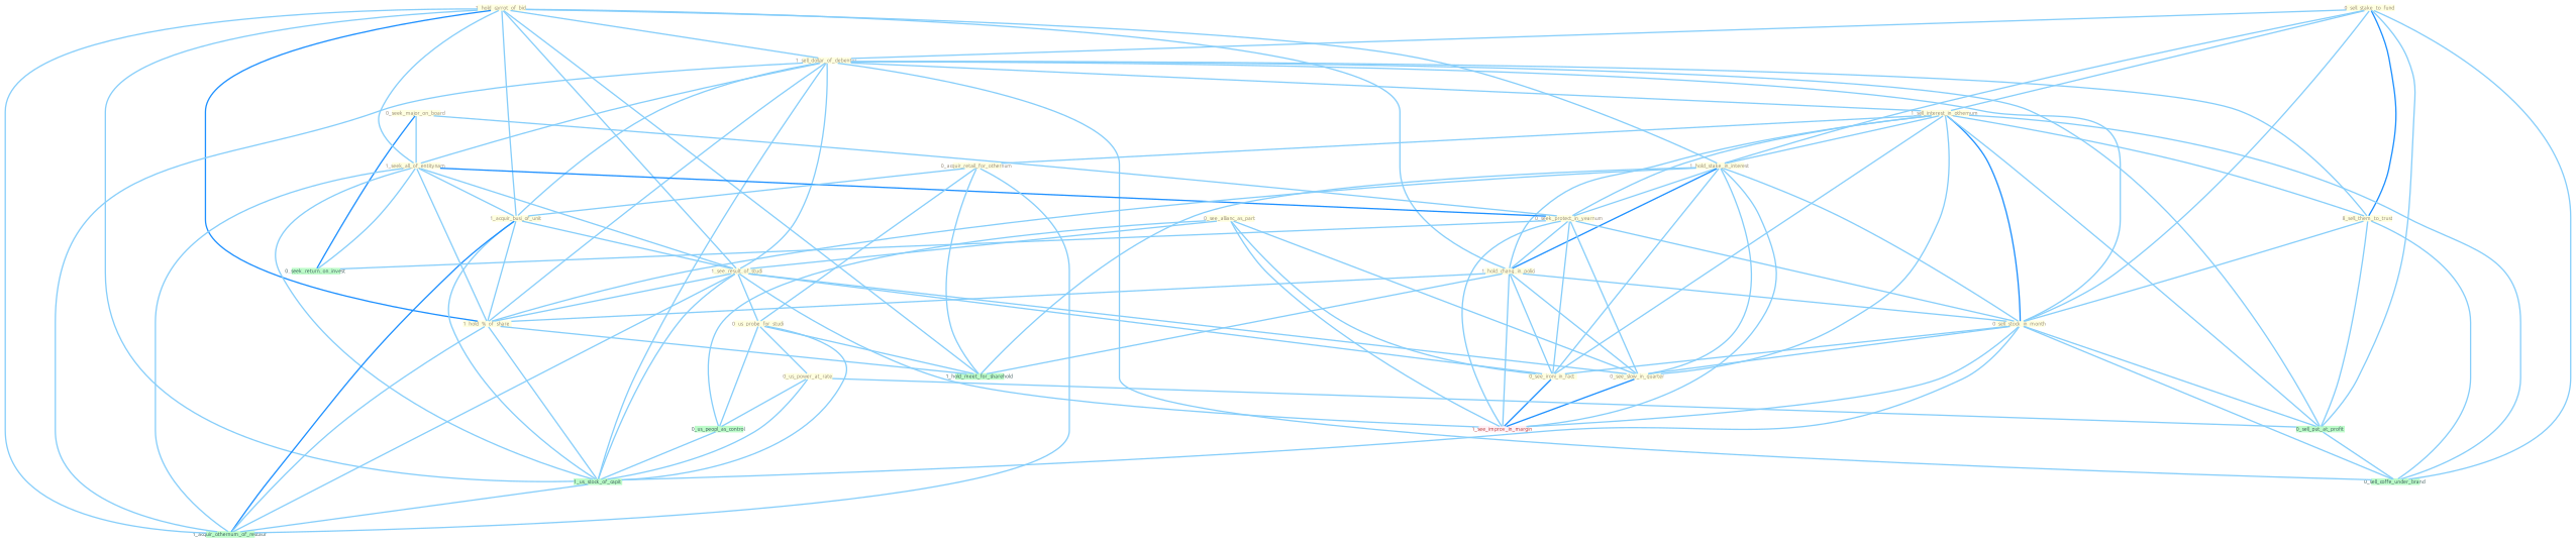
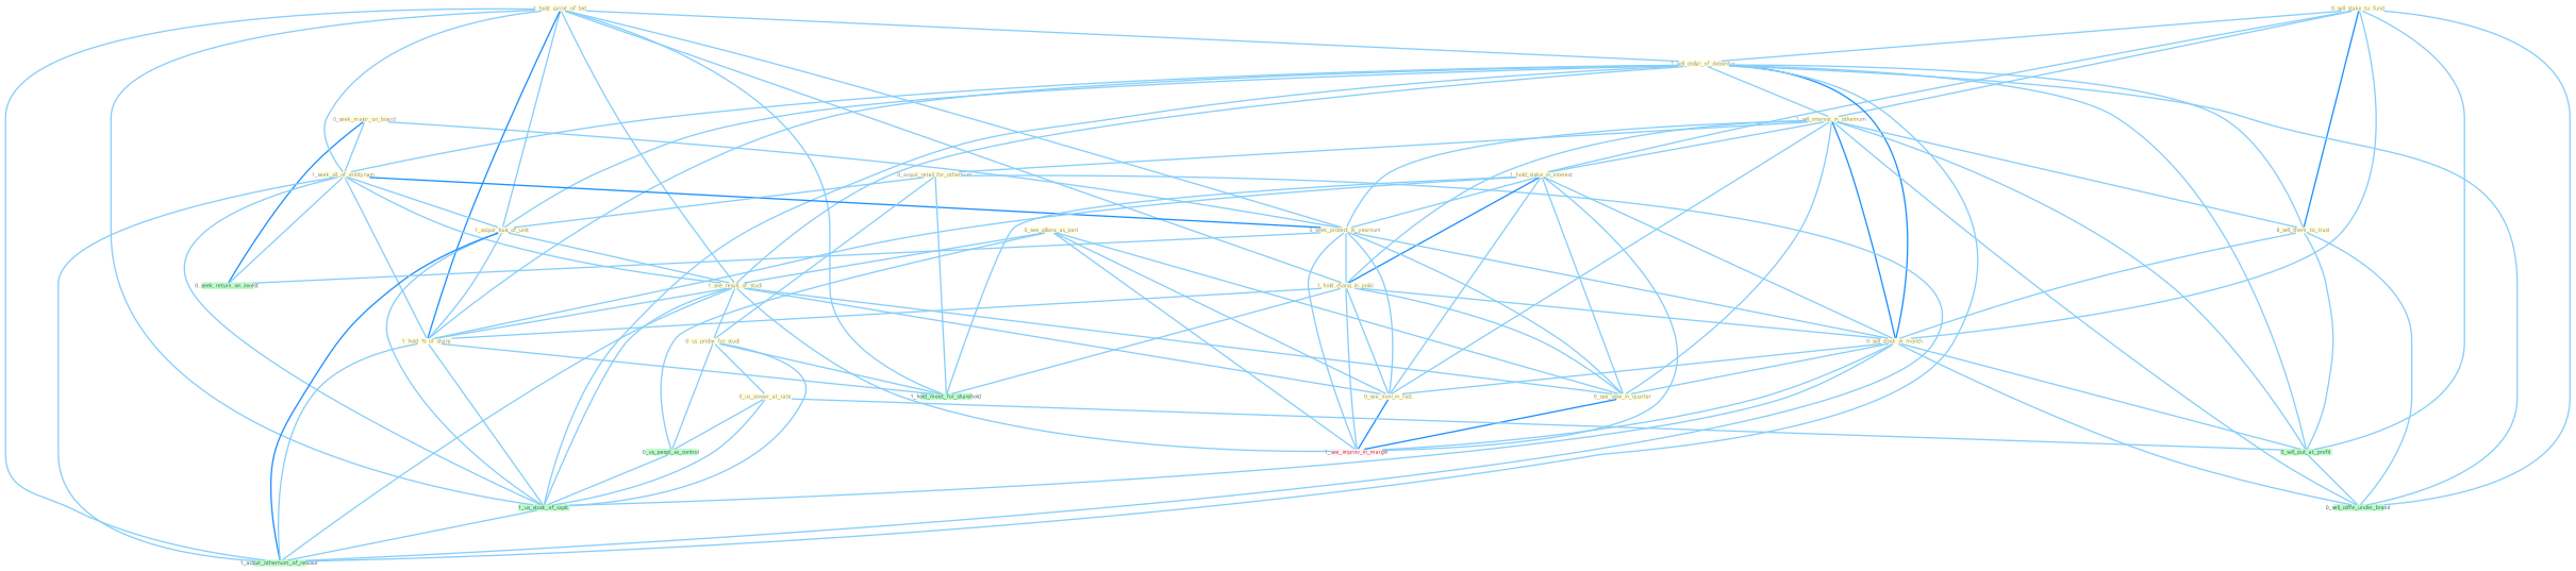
  graph {
    fontname=Ubuntu
    node [color="#ffffe0" fixedsize=true fontcolor="#8b7d6b" fontname=Ubuntu fontsize=4 shape=polygon style=filled]
    edge [color="#87cefa" fontname=Ubuntu w=1]
    "0_seek_major_on_board " [height=.06 width=.5]
    "1_hold_carrot_of_bid " [height=.06 width=.5]
    "0_sell_stake_to_fund " [height=.06 width=.5]
    "1_sell_dollar_of_debentur " [height=.06 width=.5]
    "1_sell_interest_in_othernum " [height=.06 width=.5]
    "0_see_allianc_as_part " [height=.06 width=.5]
    "1_seek_all_of_entitynam " [height=.06 width=.5]
    "0_acquir_retail_for_othernum " [height=.06 width=.5]
    "1_hold_stake_in_interest " [height=.06 width=.5]
    "1_acquir_busi_of_unit " [height=.06 width=.5]
    "1_see_result_of_studi " [height=.06 width=.5]
    "0_seek_protect_in_yearnum " [height=.06 width=.5]
    n13 [height=.06 label="8_sell_them_to_trust" width=.5]
    "1_hold_chang_in_polici " [height=.06 width=.5]
    "0_sell_stock_in_month " [height=.06 width=.5]
    "1_hold_%_of_share " [height=.06 width=.5]
    "0_us_probe_for_studi " [height=.06 width=.5]
    "0_see_slow_in_quarter " [height=.06 width=.5]
    "0_see_ironi_in_fact " [height=.06 width=.5]
    "0_us_power_at_rate " [height=.06 width=.5]
    "1_see_improv_in_margin " [color="#fff0f5" fontcolor="#b22222" height=.06 width=.5]
    "0_seek_return_on_invest " [color="#BDFCC9" fontcolor="#2f4f4f" height=.06 width=.5]
    "1_us_stock_of_capit " [color="#BDFCC9" fontcolor="#2f4f4f" height=.06 width=.5]
    "1_hold_meet_for_sharehold " [color="#BDFCC9" fontcolor="#2f4f4f" height=.06 width=.5]
    "1_acquir_othernum_of_restaur " [color="#BDFCC9" fontcolor="#2f4f4f" height=.06 width=.5]
    "0_sell_put_at_profit " [color="#BDFCC9" fontcolor="#2f4f4f" height=.06 width=.5]
    "0_sell_coffe_under_brand " [color="#BDFCC9" fontcolor="#2f4f4f" height=.06 width=.5]
    "0_us_peopl_as_control " [color="#BDFCC9" fontcolor="#2f4f4f" height=.06 width=.5]
    subgraph sub_1 {
      "0_seek_major_on_board "
      "1_hold_carrot_of_bid "
      "0_sell_stake_to_fund "
      "1_sell_dollar_of_debentur "
      "1_sell_interest_in_othernum "
      "0_see_allianc_as_part "
      "1_seek_all_of_entitynam "
      "0_acquir_retail_for_othernum "
      "1_hold_stake_in_interest "
      "1_acquir_busi_of_unit "
      "1_see_result_of_studi "
      "0_seek_protect_in_yearnum "
      n13
      "1_hold_chang_in_polici "
      "0_sell_stock_in_month "
      "1_hold_%_of_share "
      "0_us_probe_for_studi "
      "0_see_slow_in_quarter "
      "0_see_ironi_in_fact "
      "0_us_power_at_rate "
    }
    subgraph sub_2 {
      "1_see_improv_in_margin "
    }
    "0_seek_major_on_board " -- "1_seek_all_of_entitynam "
    "0_seek_major_on_board " -- "0_seek_protect_in_yearnum "
    "0_seek_major_on_board " -- "0_seek_return_on_invest " [color="#1e90ff" w=2]
    "1_hold_carrot_of_bid " -- "1_sell_dollar_of_debentur "
    "1_hold_carrot_of_bid " -- "1_seek_all_of_entitynam "
-   "1_hold_carrot_of_bid " -- "1_hold_stake_in_interest "
+   "1_hold_carrot_of_bid " -- "0_seek_protect_in_yearnum "
    "1_hold_carrot_of_bid " -- "1_acquir_busi_of_unit "
    "1_hold_carrot_of_bid " -- "1_see_result_of_studi "
    "1_hold_carrot_of_bid " -- "1_hold_chang_in_polici "
    "1_hold_carrot_of_bid " -- "1_hold_%_of_share " [color="#1e90ff" w=2]
    "1_hold_carrot_of_bid " -- "1_us_stock_of_capit "
    "1_hold_carrot_of_bid " -- "1_hold_meet_for_sharehold "
    "1_hold_carrot_of_bid " -- "1_acquir_othernum_of_restaur "
    "0_sell_stake_to_fund " -- "1_sell_dollar_of_debentur "
    "0_sell_stake_to_fund " -- "1_sell_interest_in_othernum "
    "0_sell_stake_to_fund " -- "1_hold_stake_in_interest "
    "0_sell_stake_to_fund " -- n13 [color="#1e90ff" w=2]
    "0_sell_stake_to_fund " -- "0_sell_stock_in_month "
    "0_sell_stake_to_fund " -- "0_sell_put_at_profit "
    "0_sell_stake_to_fund " -- "0_sell_coffe_under_brand "
    "1_sell_dollar_of_debentur " -- "1_sell_interest_in_othernum "
    "1_sell_dollar_of_debentur " -- "1_seek_all_of_entitynam "
    "1_sell_dollar_of_debentur " -- "1_acquir_busi_of_unit "
    "1_sell_dollar_of_debentur " -- "1_see_result_of_studi "
    "1_sell_dollar_of_debentur " -- n13
-   "1_sell_dollar_of_debentur " -- "0_sell_stock_in_month "
+   "1_sell_dollar_of_debentur " -- "0_sell_stock_in_month " [color="#1e90ff"]
    "1_sell_dollar_of_debentur " -- "1_hold_%_of_share "
    "1_sell_dollar_of_debentur " -- "1_us_stock_of_capit "
    "1_sell_dollar_of_debentur " -- "1_acquir_othernum_of_restaur "
    "1_sell_dollar_of_debentur " -- "0_sell_put_at_profit "
    "1_sell_dollar_of_debentur " -- "0_sell_coffe_under_brand "
    "1_sell_interest_in_othernum " -- "0_acquir_retail_for_othernum "
    "1_sell_interest_in_othernum " -- "1_hold_stake_in_interest "
    "1_sell_interest_in_othernum " -- "0_seek_protect_in_yearnum "
    "1_sell_interest_in_othernum " -- n13
    "1_sell_interest_in_othernum " -- "1_hold_chang_in_polici "
    "1_sell_interest_in_othernum " -- "0_sell_stock_in_month " [color="#1e90ff" w=2]
    "1_sell_interest_in_othernum " -- "0_see_slow_in_quarter "
    "1_sell_interest_in_othernum " -- "0_see_ironi_in_fact "
    "1_sell_interest_in_othernum " -- "0_sell_put_at_profit "
    "1_sell_interest_in_othernum " -- "0_sell_coffe_under_brand "
    "0_see_allianc_as_part " -- "1_see_result_of_studi "
    "0_see_allianc_as_part " -- "0_see_slow_in_quarter "
    "0_see_allianc_as_part " -- "0_see_ironi_in_fact "
    "0_see_allianc_as_part " -- "1_see_improv_in_margin "
    "0_see_allianc_as_part " -- "0_us_peopl_as_control "
    "1_seek_all_of_entitynam " -- "1_acquir_busi_of_unit "
    "1_seek_all_of_entitynam " -- "1_see_result_of_studi "
    "1_seek_all_of_entitynam " -- "0_seek_protect_in_yearnum " [color="#1e90ff"]
    "1_seek_all_of_entitynam " -- "1_hold_%_of_share "
    "1_seek_all_of_entitynam " -- "0_seek_return_on_invest "
    "1_seek_all_of_entitynam " -- "1_us_stock_of_capit "
    "1_seek_all_of_entitynam " -- "1_acquir_othernum_of_restaur "
    "0_acquir_retail_for_othernum " -- "1_acquir_busi_of_unit "
    "0_acquir_retail_for_othernum " -- "0_us_probe_for_studi "
    "0_acquir_retail_for_othernum " -- "1_hold_meet_for_sharehold "
    "0_acquir_retail_for_othernum " -- "1_acquir_othernum_of_restaur "
    "1_hold_stake_in_interest " -- "0_seek_protect_in_yearnum "
    "1_hold_stake_in_interest " -- "1_hold_chang_in_polici " [color="#1e90ff" w=2]
    "1_hold_stake_in_interest " -- "0_sell_stock_in_month "
    "1_hold_stake_in_interest " -- "1_hold_%_of_share "
    "1_hold_stake_in_interest " -- "0_see_slow_in_quarter "
    "1_hold_stake_in_interest " -- "0_see_ironi_in_fact "
    "1_hold_stake_in_interest " -- "1_see_improv_in_margin "
    "1_hold_stake_in_interest " -- "1_hold_meet_for_sharehold "
    "1_acquir_busi_of_unit " -- "1_see_result_of_studi "
    "1_acquir_busi_of_unit " -- "1_hold_%_of_share "
    "1_acquir_busi_of_unit " -- "1_us_stock_of_capit "
    "1_acquir_busi_of_unit " -- "1_acquir_othernum_of_restaur " [color="#1e90ff" w=2]
    "1_see_result_of_studi " -- "1_hold_%_of_share "
    "1_see_result_of_studi " -- "0_us_probe_for_studi "
    "1_see_result_of_studi " -- "0_see_slow_in_quarter "
    "1_see_result_of_studi " -- "0_see_ironi_in_fact "
    "1_see_result_of_studi " -- "1_see_improv_in_margin "
    "1_see_result_of_studi " -- "1_us_stock_of_capit "
    "1_see_result_of_studi " -- "1_acquir_othernum_of_restaur "
    "0_seek_protect_in_yearnum " -- "1_hold_chang_in_polici "
    "0_seek_protect_in_yearnum " -- "0_sell_stock_in_month "
    "0_seek_protect_in_yearnum " -- "0_see_slow_in_quarter "
    "0_seek_protect_in_yearnum " -- "0_see_ironi_in_fact "
    "0_seek_protect_in_yearnum " -- "1_see_improv_in_margin "
    "0_seek_protect_in_yearnum " -- "0_seek_return_on_invest "
    n13 -- "0_sell_stock_in_month "
    n13 -- "0_sell_put_at_profit "
    n13 -- "0_sell_coffe_under_brand "
    "1_hold_chang_in_polici " -- "0_sell_stock_in_month "
    "1_hold_chang_in_polici " -- "1_hold_%_of_share "
    "1_hold_chang_in_polici " -- "0_see_slow_in_quarter "
    "1_hold_chang_in_polici " -- "0_see_ironi_in_fact "
    "1_hold_chang_in_polici " -- "1_see_improv_in_margin "
    "1_hold_chang_in_polici " -- "1_hold_meet_for_sharehold "
    "0_sell_stock_in_month " -- "0_see_slow_in_quarter "
    "0_sell_stock_in_month " -- "0_see_ironi_in_fact "
    "0_sell_stock_in_month " -- "1_see_improv_in_margin "
    "0_sell_stock_in_month " -- "1_us_stock_of_capit "
    "0_sell_stock_in_month " -- "0_sell_put_at_profit "
    "0_sell_stock_in_month " -- "0_sell_coffe_under_brand "
    "1_hold_%_of_share " -- "1_us_stock_of_capit "
    "1_hold_%_of_share " -- "1_hold_meet_for_sharehold "
    "1_hold_%_of_share " -- "1_acquir_othernum_of_restaur "
    "0_us_probe_for_studi " -- "0_us_power_at_rate "
    "0_us_probe_for_studi " -- "1_us_stock_of_capit "
    "0_us_probe_for_studi " -- "1_hold_meet_for_sharehold "
    "0_us_probe_for_studi " -- "0_us_peopl_as_control "
    "0_see_slow_in_quarter " -- "1_see_improv_in_margin " [color="#1e90ff" w=2]
    "0_see_ironi_in_fact " -- "1_see_improv_in_margin " [color="#1e90ff" w=2]
    "0_us_power_at_rate " -- "1_us_stock_of_capit "
    "0_us_power_at_rate " -- "0_sell_put_at_profit "
    "0_us_power_at_rate " -- "0_us_peopl_as_control "
    "1_us_stock_of_capit " -- "1_acquir_othernum_of_restaur "
    "0_sell_put_at_profit " -- "0_sell_coffe_under_brand "
    "0_us_peopl_as_control " -- "1_us_stock_of_capit "
  }
